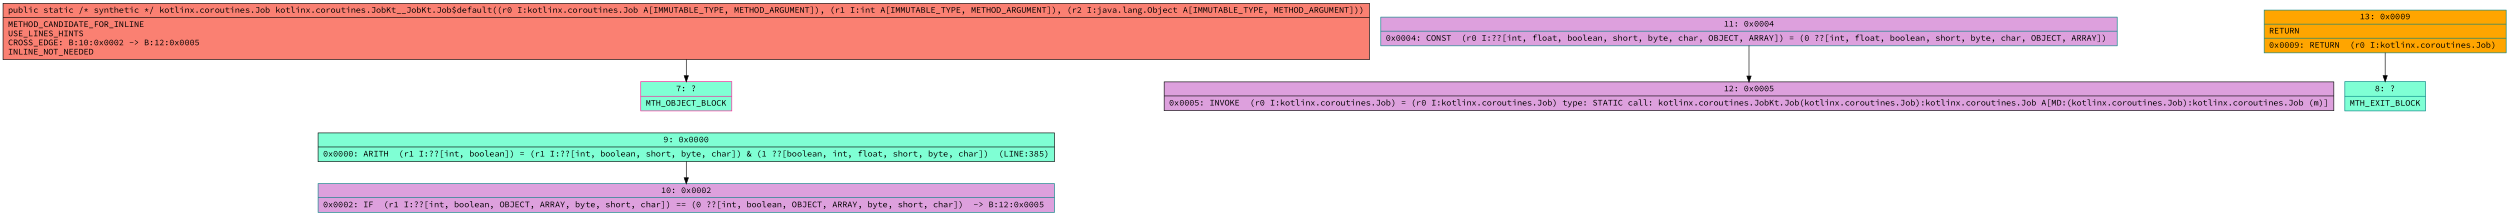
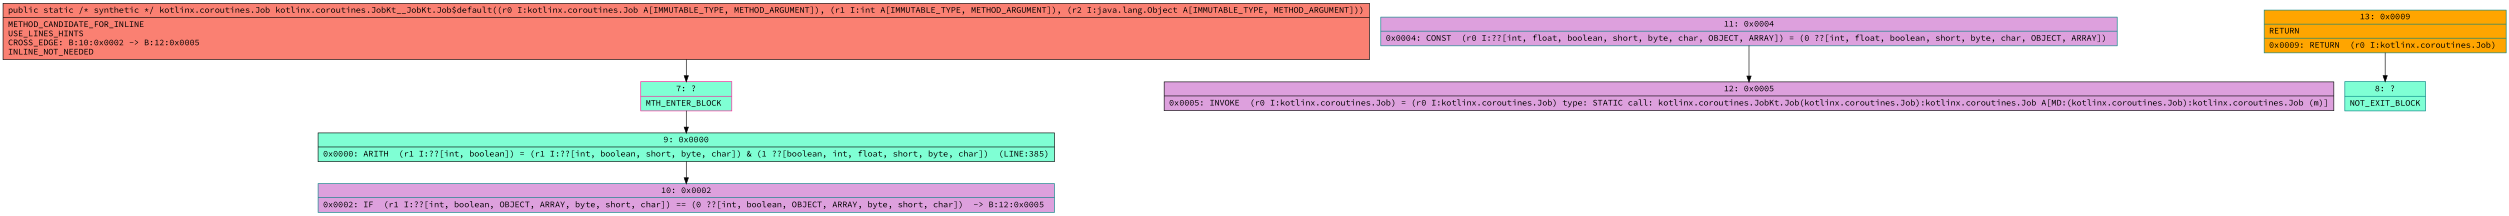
  digraph {
    fontname="Source Code Pro"
    node [color=teal fillcolor=aquamarine fontname="Source Code Pro" shape=record style=filled]
    edge [fontname="Source Code Pro"]
-   n1 [color=deeppink label="{7\:\ ?|MTH_OBJECT_BLOCK\l}"]
+   n1 [color=deeppink label="{7\:\ ?|MTH_ENTER_BLOCK\l}"]
    n2 [color=black label="{9\:\ 0x0000|0x0000: ARITH  (r1 I:??[int, boolean]) = (r1 I:??[int, boolean, short, byte, char]) & (1 ??[boolean, int, float, short, byte, char])  (LINE:385)\l}"]
    n3 [fillcolor=plum label="{10\:\ 0x0002|0x0002: IF  (r1 I:??[int, boolean, OBJECT, ARRAY, byte, short, char]) == (0 ??[int, boolean, OBJECT, ARRAY, byte, short, char])  \-\> B:12:0x0005 \l}"]
    n4 [fillcolor=plum label="{11\:\ 0x0004|0x0004: CONST  (r0 I:??[int, float, boolean, short, byte, char, OBJECT, ARRAY]) = (0 ??[int, float, boolean, short, byte, char, OBJECT, ARRAY]) \l}"]
    n5 [color=black fillcolor=plum label="{12\:\ 0x0005|0x0005: INVOKE  (r0 I:kotlinx.coroutines.Job) = (r0 I:kotlinx.coroutines.Job) type: STATIC call: kotlinx.coroutines.JobKt.Job(kotlinx.coroutines.Job):kotlinx.coroutines.Job A[MD:(kotlinx.coroutines.Job):kotlinx.coroutines.Job (m)]\l}"]
    n6 [fillcolor=orange label="{13\:\ 0x0009|RETURN\l|0x0009: RETURN  (r0 I:kotlinx.coroutines.Job) \l}"]
-   n7 [label="{8\:\ ?|MTH_EXIT_BLOCK\l}"]
+   n7 [label="{8\:\ ?|NOT_EXIT_BLOCK\l}"]
    n8 [color=black fillcolor=salmon label="{public static \/* synthetic *\/ kotlinx.coroutines.Job kotlinx.coroutines.JobKt__JobKt.Job$default((r0 I:kotlinx.coroutines.Job A[IMMUTABLE_TYPE, METHOD_ARGUMENT]), (r1 I:int A[IMMUTABLE_TYPE, METHOD_ARGUMENT]), (r2 I:java.lang.Object A[IMMUTABLE_TYPE, METHOD_ARGUMENT]))  | METHOD_CANDIDATE_FOR_INLINE\lUSE_LINES_HINTS\lCROSS_EDGE: B:10:0x0002 \-\> B:12:0x0005\lINLINE_NOT_NEEDED\l}"]
+   n1 -> n2
    n2 -> n3
    n4 -> n5
    n6 -> n7
    n8 -> n1
  }
